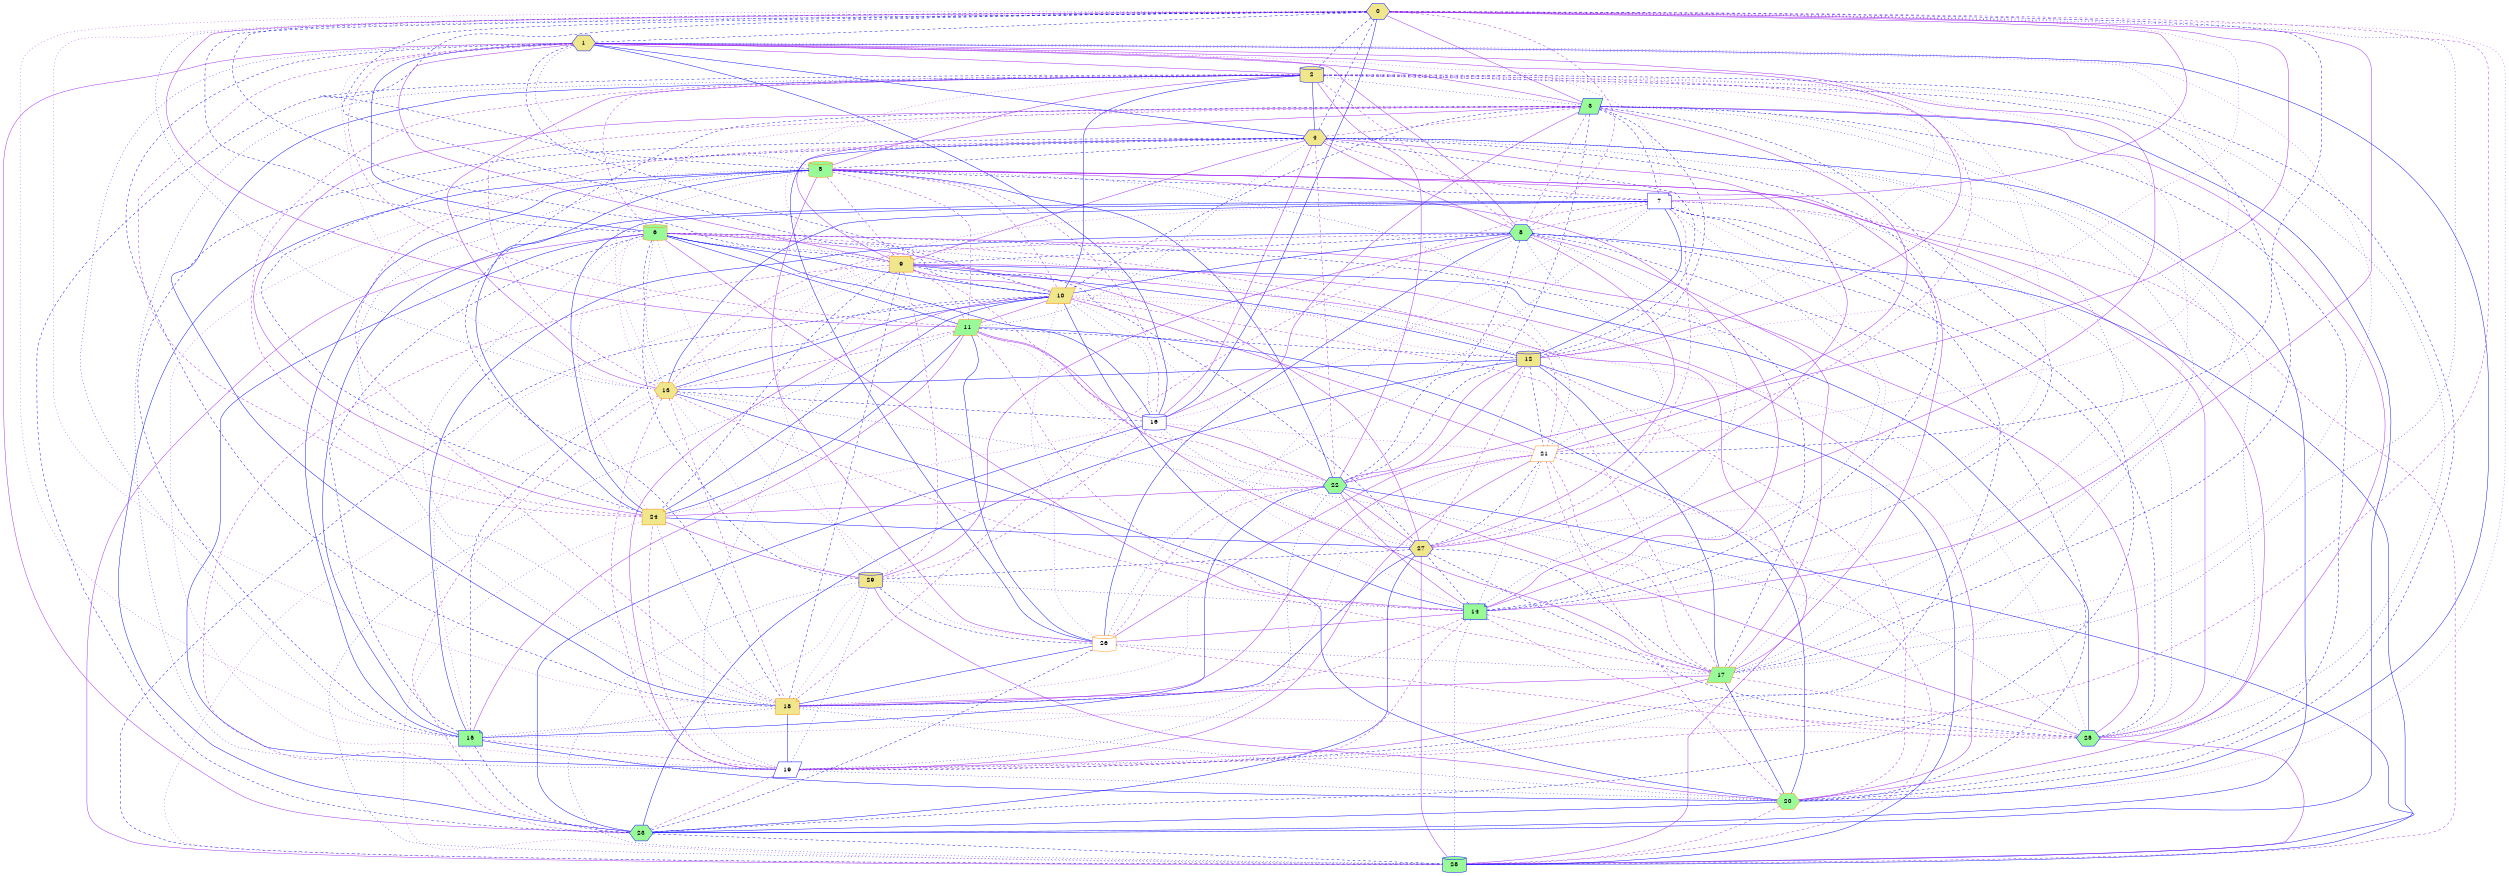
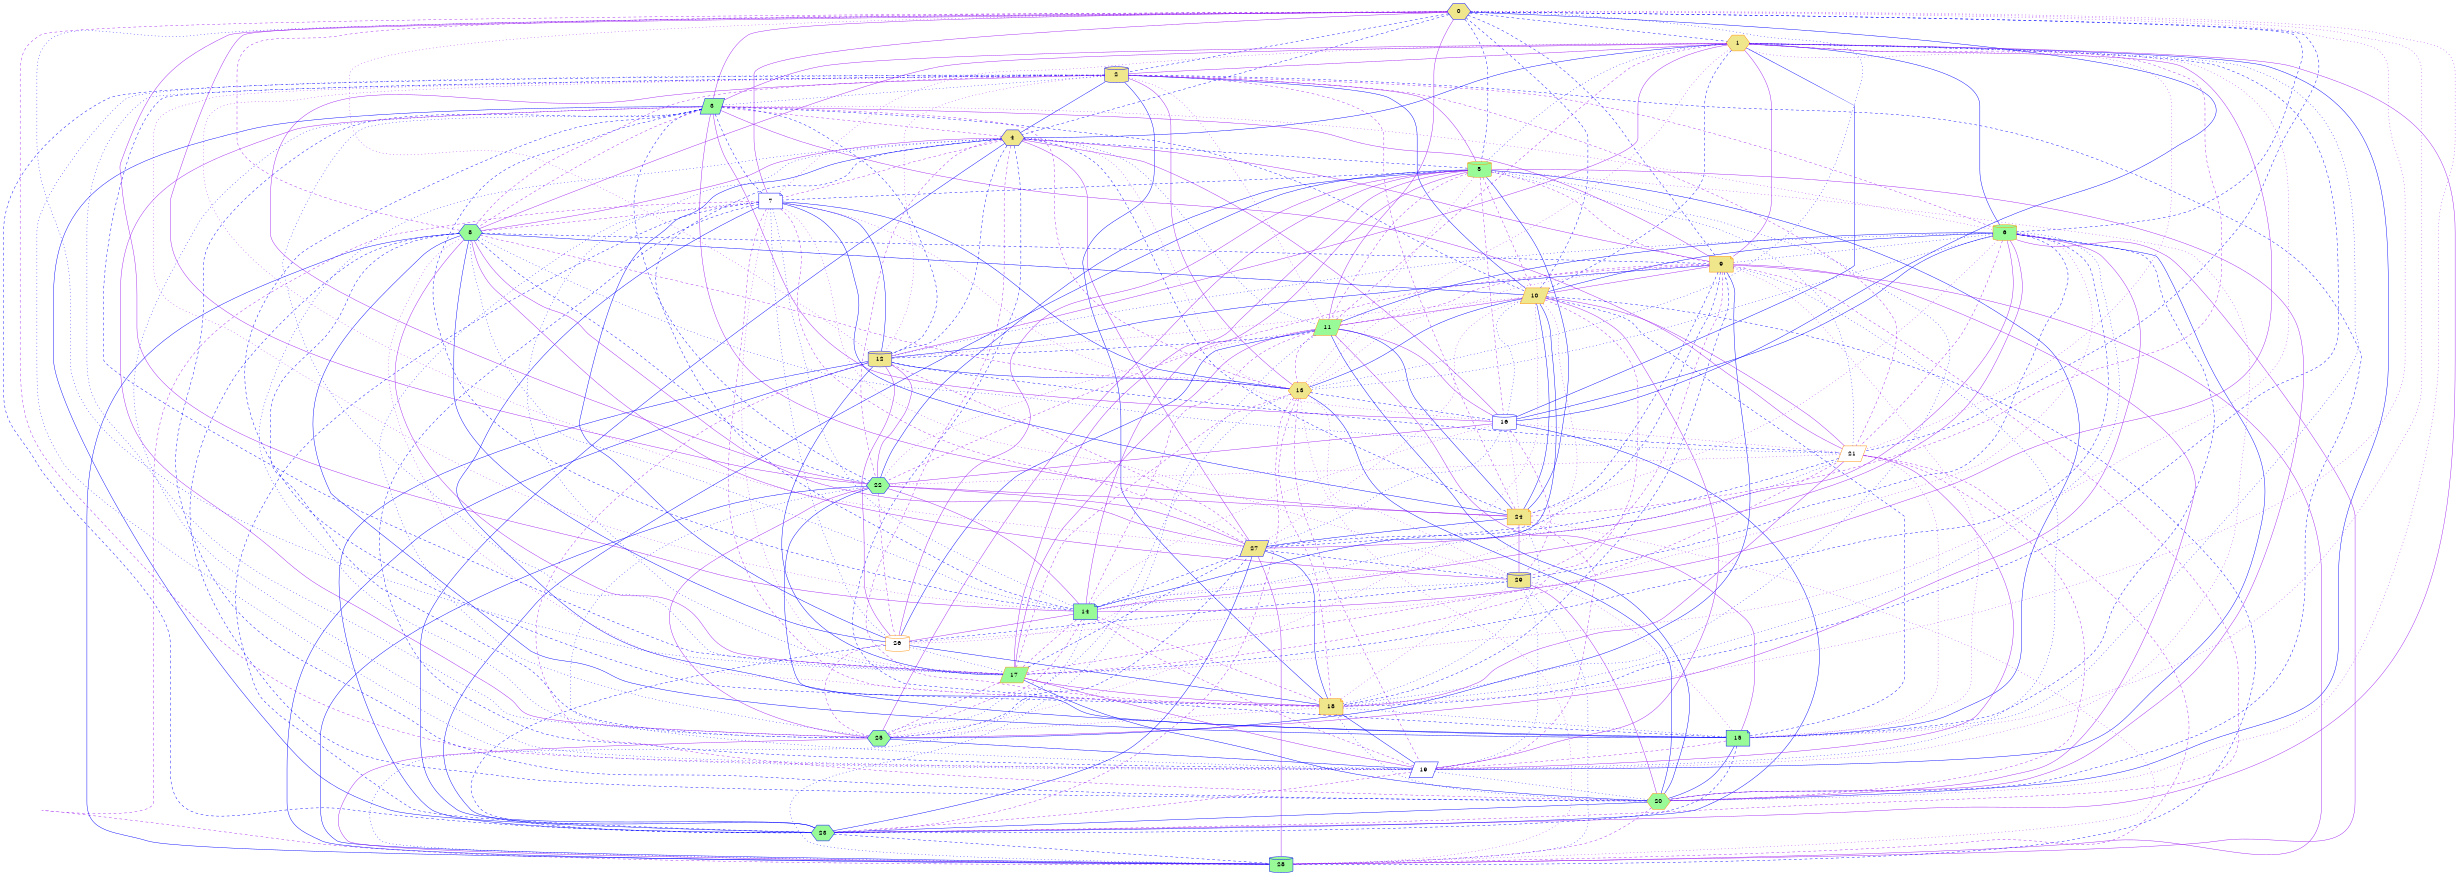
  graph {
    node [color=blue fillcolor=palegreen shape=hexagon style=filled]
    edge [color=purple style=solid]
    0 [fillcolor=khaki]
-   1 [fillcolor=khaki]
+   1 [color=darkorange fillcolor=khaki]
    2 [fillcolor=khaki shape=cylinder]
    3 [shape=parallelogram]
    4 [fillcolor=khaki]
    5 [color=darkorange shape=cylinder]
    6 [color=darkorange shape=cylinder]
    7 [fillcolor=white shape=note]
    8
    9 [color=darkorange fillcolor=khaki shape=note]
    10 [color=darkorange fillcolor=khaki shape=parallelogram]
    11 [color=darkorange shape=parallelogram]
    12 [fillcolor=khaki shape=cylinder]
    13 [color=darkorange fillcolor=khaki]
    14 [shape=note]
    15 [shape=note]
    16 [fillcolor=white shape=cylinder]
    17 [color=darkorange shape=parallelogram]
    18 [color=darkorange fillcolor=khaki shape=note]
    19 [fillcolor=white shape=parallelogram]
    20 [color=darkorange]
    21 [color=darkorange fillcolor=white shape=parallelogram]
    22
    23
    24 [color=darkorange fillcolor=khaki shape=note]
    25
-   27 [fillcolor=khaki]
+   27 [fillcolor=khaki shape=parallelogram]
    26 [color=darkorange fillcolor=white shape=cylinder]
    28 [shape=cylinder]
    29 [fillcolor=khaki shape=cylinder]
    0 -- 1 [color=blue style=dashed]
    0 -- 2 [color=blue style=dashed]
    0 -- 3
    0 -- 4 [color=blue style=dashed]
    0 -- 5 [color=blue style=dashed]
    0 -- 6 [color=blue style=dashed]
    0 -- 7
    0 -- 8 [style=dashed]
    0 -- 9 [color=blue style=dashed]
    0 -- 10 [color=blue style=dashed]
    0 -- 11
    0 -- 12 [style=dotted]
    0 -- 13 [color=blue style=dotted]
    0 -- 14
    0 -- 15 [style=dotted]
    0 -- 16 [color=blue]
    0 -- 17 [color=blue style=dotted]
    0 -- 18 [style=dotted]
    0 -- 19 [style=dashed]
    0 -- 20 [style=dotted]
    0 -- 21 [color=blue style=dashed]
    0 -- 22
    1 -- 2
    1 -- 3
    1 -- 4 [color=blue]
    1 -- 5 [color=blue style=dotted]
    1 -- 6 [color=blue]
    1 -- 7 [style=dotted]
    1 -- 8
    1 -- 9
    1 -- 10 [color=blue style=dashed]
    1 -- 11 [style=dashed]
    1 -- 12
    1 -- 13 [style=dotted]
    1 -- 14
    1 -- 15 [color=blue style=dotted]
    1 -- 16 [color=blue]
    1 -- 17 [style=dotted]
    1 -- 18 [color=blue style=dashed]
    1 -- 20 [color=blue]
    1 -- 21 [style=dotted]
    1 -- 23
    1 -- 24 [style=dashed]
    2 -- 3 [color=blue style=dotted]
    2 -- 4 [color=blue]
    2 -- 5
    2 -- 6 [style=dashed]
    2 -- 8 [style=dashed]
    2 -- 10 [color=blue]
    2 -- 11 [style=dotted]
    2 -- 12 [style=dotted]
    2 -- 13
    2 -- 14 [style=dotted]
    2 -- 17 [color=blue style=dashed]
    2 -- 18 [color=blue]
    2 -- 19 [color=blue style=dotted]
    2 -- 20 [color=blue style=dashed]
    2 -- 21 [style=dashed]
    2 -- 22
    2 -- 23 [color=blue style=dashed]
    2 -- 24 [style=dashed]
    2 -- 25 [color=blue style=dotted]
    2 -- 27 [style=dotted]
    3 -- 4 [style=dashed]
    3 -- 6 [style=dotted]
    3 -- 7 [color=blue style=dashed]
    3 -- 8 [style=dashed]
    3 -- 9
    3 -- 10 [color=blue style=dashed]
    3 -- 12 [color=blue style=dashed]
    3 -- 13 [style=dashed]
    3 -- 14 [color=blue style=dashed]
    3 -- 16
    3 -- 17 [color=blue style=dotted]
    3 -- 18 [color=blue style=dashed]
    3 -- 19 [color=blue style=dotted]
    3 -- 20 [color=blue style=dashed]
    3 -- 21
    3 -- 22 [color=blue style=dashed]
    3 -- 23 [color=blue]
    3 -- 24
    3 -- 25
    4 -- 5 [color=blue style=dashed]
    4 -- 7 [style=dashed]
    4 -- 8
    4 -- 9
    4 -- 11 [color=blue style=dotted]
    4 -- 12 [color=blue style=dashed]
    4 -- 13 [style=dotted]
    4 -- 14 [color=blue style=dashed]
    4 -- 15 [color=blue style=dashed]
    4 -- 16
    4 -- 17 [color=blue style=dotted]
    4 -- 18 [style=dashed]
    4 -- 22 [style=dashed]
    4 -- 23 [color=blue]
    4 -- 24 [color=blue style=dashed]
    4 -- 25 [color=blue style=dotted]
    4 -- 27
    4 -- 26 [color=blue]
    5 -- 7 [color=blue style=dashed]
    5 -- 9 [style=dashed]
    5 -- 10 [style=dashed]
    5 -- 11 [style=dashed]
    5 -- 13 [style=dotted]
    5 -- 14
    5 -- 15 [color=blue]
    5 -- 16 [style=dashed]
    5 -- 17
    5 -- 18 [color=blue style=dotted]
    5 -- 19 [style=dotted]
    5 -- 20
    5 -- 21 [color=blue style=dotted]
    5 -- 22 [color=blue]
    5 -- 23 [color=blue]
    5 -- 24 [color=blue]
    5 -- 25
    5 -- 26
    6 -- 9 [color=blue style=dotted]
    6 -- 10 [color=blue]
    6 -- 11 [color=blue]
    6 -- 12 [color=blue style=dotted]
    6 -- 13 [color=blue style=dotted]
    6 -- 14
    6 -- 15 [color=blue style=dashed]
    6 -- 16 [color=blue]
    6 -- 17 [color=blue style=dashed]
    6 -- 18 [color=blue style=dotted]
    6 -- 19 [color=blue]
    6 -- 21 [style=dashed]
    6 -- 24 [style=dotted]
    6 -- 25
    6 -- 27
    6 -- 26 [style=dotted]
    6 -- 28
    6 -- 29 [color=blue style=dashed]
    7 -- 8 [style=dashed]
    7 -- 12 [color=blue]
    7 -- 13 [color=blue]
    7 -- 14 [color=blue style=dotted]
    7 -- 15 [color=blue]
    7 -- 16 [style=dotted]
    7 -- 17 [style=dotted]
    7 -- 18 [style=dashed]
    7 -- 19 [color=blue style=dashed]
    7 -- 23 [color=blue style=dashed]
    7 -- 24 [color=blue]
    7 -- 25 [color=blue style=dotted]
    7 -- 27 [style=dashed]
    7 -- 26 [color=blue style=dotted]
    7 -- 28 [style=dashed]
    7 -- 29 [style=dotted]
    8 -- 9 [color=blue style=dashed]
    8 -- 10 [color=blue]
    8 -- 13 [style=dashed]
    8 -- 14 [color=blue style=dotted]
    8 -- 15 [color=blue]
    8 -- 17
    8 -- 18 [style=dotted]
    8 -- 20 [color=blue style=dashed]
    8 -- 21 [color=blue style=dotted]
    8 -- 22 [color=blue style=dashed]
    8 -- 25 [color=blue style=dashed]
    8 -- 27
    8 -- 26 [color=blue]
    8 -- 28 [color=blue]
    8 -- 29
    9 -- 10
    9 -- 11 [style=dashed]
    9 -- 12 [color=blue]
    9 -- 13 [style=dotted]
    9 -- 15 [style=dotted]
    9 -- 18 [color=blue style=dashed]
    9 -- 19 [color=blue style=dotted]
    9 -- 20
    9 -- 22 [style=dashed]
    9 -- 23 [style=dashed]
    9 -- 24 [color=blue style=dashed]
    9 -- 25 [color=blue]
    9 -- 27 [color=blue style=dashed]
    9 -- 28
    9 -- 29 [style=dashed]
    10 -- 11
    10 -- 12 [style=dotted]
    10 -- 13 [color=blue]
    10 -- 14 [color=blue]
    10 -- 16 [color=blue style=dotted]
    10 -- 17 [style=dashed]
    10 -- 19
    10 -- 21
    10 -- 24 [color=blue]
    10 -- 25 [style=dotted]
    10 -- 27 [style=dotted]
    10 -- 26 [style=dotted]
    10 -- 28 [color=blue style=dashed]
    11 -- 12 [color=blue style=dashed]
    11 -- 13 [style=dashed]
    11 -- 15
    11 -- 16
    11 -- 17
    11 -- 20 [color=blue]
    11 -- 22 [style=dotted]
    11 -- 24 [color=blue]
    11 -- 26 [color=blue]
    11 -- 28 [color=blue style=dotted]
    12 -- 13 [color=blue]
    12 -- 17 [color=blue]
    12 -- 20 [style=dashed]
    12 -- 21 [color=blue style=dashed]
    12 -- 22
    12 -- 23 [color=blue]
    12 -- 27 [style=dashed]
    12 -- 26
    13 -- 16 [color=blue style=dashed]
    13 -- 17 [style=dashed]
    13 -- 18 [style=dashed]
    13 -- 19 [style=dashed]
    13 -- 20 [color=blue]
    13 -- 23 [style=dashed]
    13 -- 25 [color=blue style=dotted]
    13 -- 28 [style=dotted]
    13 -- 29 [style=dotted]
    14 -- 11 [style=dashed]
    14 -- 16 [style=dotted]
    14 -- 17 [style=dashed]
    14 -- 18 [style=dashed]
    14 -- 19 [style=dashed]
    14 -- 21 [color=blue style=dotted]
    14 -- 22
    14 -- 25 [style=dashed]
    14 -- 27 [color=blue style=dashed]
    14 -- 26
    14 -- 28 [color=blue style=dotted]
    15 -- 10 [color=blue style=dashed]
    15 -- 19 [style=dashed]
    15 -- 20 [color=blue]
    15 -- 21 [style=dotted]
    15 -- 22 [color=blue]
    15 -- 23 [color=blue style=dashed]
    15 -- 29 [style=dotted]
    16 -- 21 [style=dotted]
    16 -- 22
    16 -- 23 [color=blue]
    16 -- 24 [style=dotted]
    16 -- 27 [color=blue style=dotted]
    16 -- 29 [style=dashed]
    17 -- 18
    17 -- 19
    17 -- 20 [color=blue]
    17 -- 21 [style=dashed]
    17 -- 25 [style=dashed]
    17 -- 27 [color=blue style=dashed]
    18 -- 15 [color=blue style=dotted]
    18 -- 19 [color=blue]
    18 -- 20 [color=blue style=dotted]
    18 -- 21
    18 -- 24 [color=blue style=dotted]
    18 -- 25 [style=dotted]
    18 -- 27 [color=blue]
    18 -- 26 [color=blue]
    18 -- 29 [style=dotted]
    19 -- 20 [color=blue style=dotted]
    19 -- 21
    19 -- 22 [color=blue style=dotted]
    19 -- 23 [style=dashed]
    19 -- 24 [style=dashed]
    19 -- 29 [color=blue style=dotted]
    20 -- 21 [style=dashed]
    20 -- 23 [color=blue]
    20 -- 28 [style=dashed]
    20 -- 29
    21 -- 22 [style=dotted]
    21 -- 27 [color=blue style=dashed]
    21 -- 28 [style=dashed]
    22 -- 24
    22 -- 25
    22 -- 27
    22 -- 26 [style=dashed]
    22 -- 28 [color=blue]
    23 -- 28 [color=blue style=dashed]
    24 -- 27 [color=blue]
    24 -- 29
+   25 -- 19 [color=blue]
    25 -- 27 [color=blue style=dashed]
    25 -- 26 [style=dashed]
    25 -- 28
    27 -- 23 [color=blue]
    27 -- 28
    27 -- 29 [color=blue style=dashed]
    26 -- 17 [color=blue style=dotted]
    26 -- 23 [color=blue style=dashed]
    26 -- 29 [color=blue style=dashed]
    28 -- 12 [color=blue]
    28 -- 24 [style=dotted]
    29 -- 14 [color=blue style=dotted]
    29 -- 28 [color=blue style=dotted]
  }
